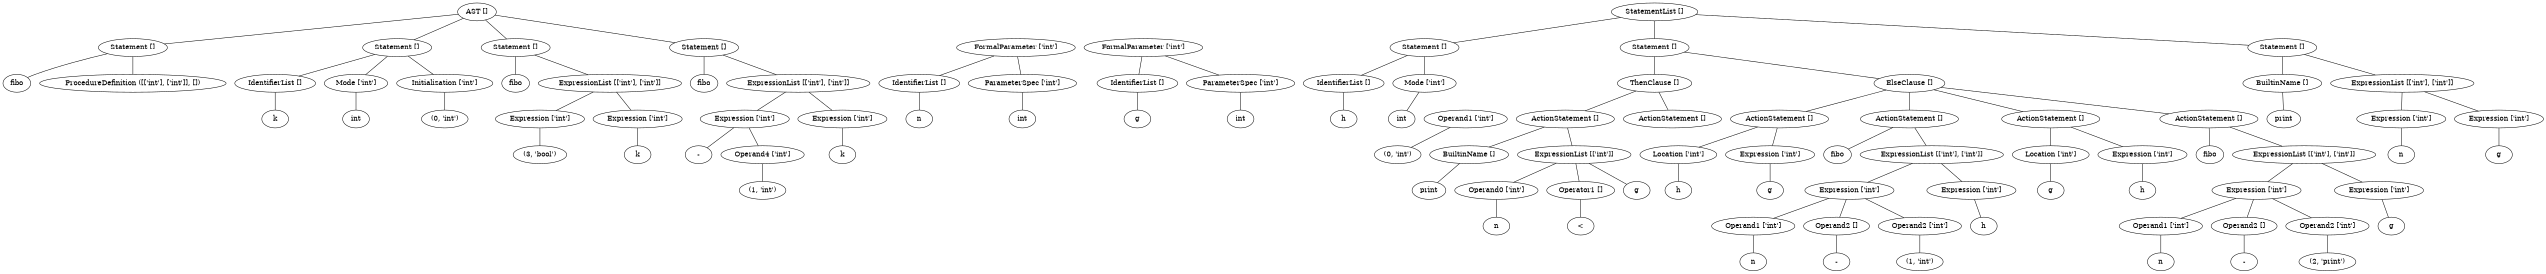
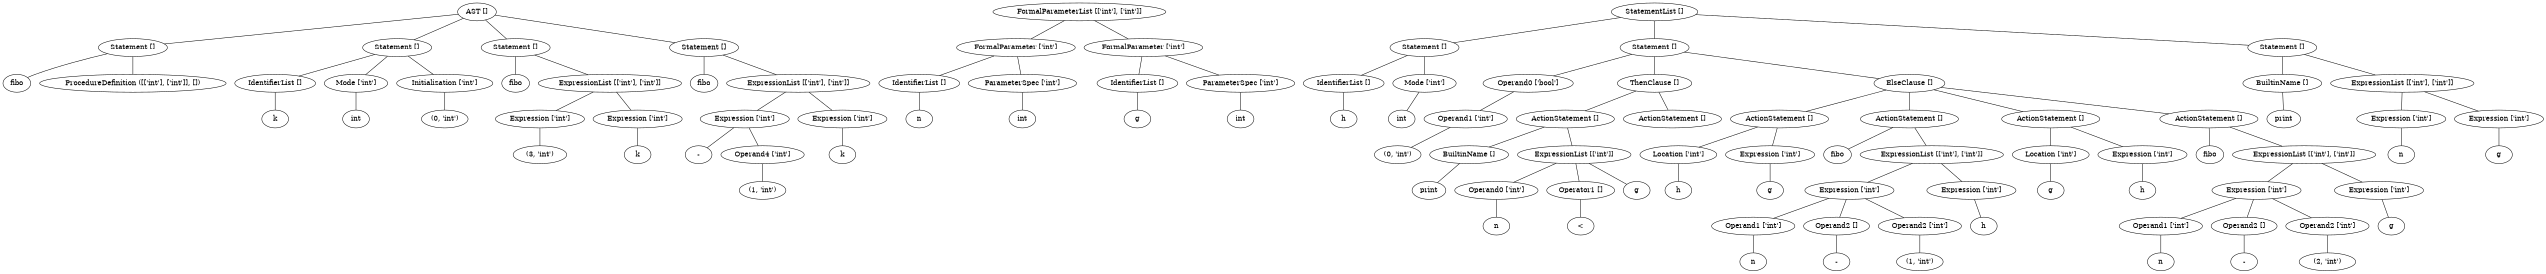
  graph {
    n1 [label="AST []"]
    n2 [label="Statement []"]
    n3 [label="Statement []"]
    n4 [label="Statement []"]
    n5 [label="Statement []"]
    n6 [label=fibo]
    n7 [label="ProcedureDefinition ([['int'], ['int']], [])"]
    n8 [label="IdentifierList []"]
    n9 [label="Mode ['int']"]
    n10 [label="Initialization ['int']"]
    n11 [label=fibo]
    n12 [label="ExpressionList [['int'], ['int']]"]
    n13 [label=fibo]
    n14 [label="ExpressionList [['int'], ['int']]"]
+   n15 [label="FormalParameterList [['int'], ['int']]"]
    n16 [label="FormalParameter ['int']"]
    n17 [label="FormalParameter ['int']"]
    n18 [label="StatementList []"]
    n19 [label="Statement []"]
    n20 [label="Statement []"]
    n21 [label="Statement []"]
    n22 [label="IdentifierList []"]
    n23 [label="ParameterSpec ['int']"]
    n24 [label="IdentifierList []"]
    n25 [label="ParameterSpec ['int']"]
    n26 [label=n]
    n27 [label=int]
    n28 [label=g]
    n29 [label=int]
    n30 [label="IdentifierList []"]
    n31 [label="Mode ['int']"]
+   n32 [label="Operand0 ['bool']"]
    n33 [label="ThenClause []"]
    n34 [label="ElseClause []"]
    n35 [label="BuiltinName []"]
    n36 [label="ExpressionList [['int'], ['int']]"]
    n37 [label=h]
    n38 [label=int]
    n39 [label="Operand1 ['int']"]
    n40 [label="ActionStatement []"]
    n41 [label="ActionStatement []"]
    n42 [label="ActionStatement []"]
    n43 [label="ActionStatement []"]
    n44 [label="ActionStatement []"]
    n45 [label="ActionStatement []"]
    n46 [label="Operand0 ['int']"]
    n47 [label=n]
    n48 [label="Operator1 []"]
    n49 [label="<"]
    n50 [label="(0, 'int')"]
    n51 [label="BuiltinName []"]
    n52 [label="ExpressionList [['int']]"]
    n53 [label=print]
    n54 [label=g]
    n55 [label="Location ['int']"]
    n56 [label="Expression ['int']"]
    n57 [label=fibo]
    n58 [label="ExpressionList [['int'], ['int']]"]
    n59 [label="Location ['int']"]
    n60 [label="Expression ['int']"]
    n61 [label=fibo]
    n62 [label="ExpressionList [['int'], ['int']]"]
    n63 [label=h]
    n64 [label=g]
    n65 [label="Expression ['int']"]
    n66 [label="Expression ['int']"]
    n67 [label="Operand1 ['int']"]
    n68 [label="Operand2 []"]
    n69 [label="Operand2 ['int']"]
    n70 [label=h]
    n71 [label=n]
    n72 [label="-"]
    n73 [label="(1, 'int')"]
    n74 [label=g]
    n75 [label=h]
    n76 [label="Expression ['int']"]
    n77 [label="Expression ['int']"]
    n78 [label="Operand1 ['int']"]
    n79 [label="Operand2 []"]
    n80 [label="Operand2 ['int']"]
    n81 [label=g]
    n82 [label=n]
    n83 [label="-"]
-   n84 [label="(2, 'print')"]
+   n84 [label="(2, 'int')"]
    n85 [label=print]
    n86 [label="Expression ['int']"]
    n87 [label="Expression ['int']"]
    n88 [label=n]
    n89 [label=g]
    n90 [label=k]
    n91 [label=int]
    n92 [label="(0, 'int')"]
    n93 [label="Expression ['int']"]
    n94 [label="Expression ['int']"]
-   n95 [label="(3, 'bool')"]
+   n95 [label="(3, 'int')"]
    n96 [label=k]
    n97 [label="Expression ['int']"]
    n98 [label="Expression ['int']"]
    n99 [label="-"]
    n100 [label="Operand4 ['int']"]
    n101 [label=k]
    n102 [label="(1, 'int')"]
    n1 -- n2
    n1 -- n3
    n1 -- n4
    n1 -- n5
    n2 -- n6
    n2 -- n7
    n3 -- n8
    n3 -- n9
    n3 -- n10
    n4 -- n11
    n4 -- n12
    n5 -- n13
    n5 -- n14
    n8 -- n90
    n9 -- n91
    n10 -- n92
    n12 -- n93
    n12 -- n94
    n14 -- n97
    n14 -- n98
+   n15 -- n16
+   n15 -- n17
    n16 -- n22
    n16 -- n23
    n17 -- n24
    n17 -- n25
    n18 -- n19
    n18 -- n20
    n18 -- n21
    n19 -- n30
    n19 -- n31
+   n20 -- n32
    n20 -- n33
    n20 -- n34
    n21 -- n35
    n21 -- n36
    n22 -- n26
    n23 -- n27
    n24 -- n28
    n25 -- n29
    n30 -- n37
    n31 -- n38
+   n32 -- n39
    n33 -- n40
    n33 -- n41
    n34 -- n42
    n34 -- n43
    n34 -- n44
    n34 -- n45
    n35 -- n85
    n36 -- n86
    n36 -- n87
    n39 -- n50
    n40 -- n51
    n40 -- n52
    n42 -- n55
    n42 -- n56
    n43 -- n57
    n43 -- n58
    n44 -- n59
    n44 -- n60
    n45 -- n61
    n45 -- n62
    n46 -- n47
    n48 -- n49
    n51 -- n53
    n52 -- n46
    n52 -- n48
    n52 -- n54
    n55 -- n63
    n56 -- n64
    n58 -- n65
    n58 -- n66
    n59 -- n74
    n60 -- n75
    n62 -- n76
    n62 -- n77
    n65 -- n67
    n65 -- n68
    n65 -- n69
    n66 -- n70
    n67 -- n71
    n68 -- n72
    n69 -- n73
    n76 -- n78
    n76 -- n79
    n76 -- n80
    n77 -- n81
    n78 -- n82
    n79 -- n83
    n80 -- n84
    n86 -- n88
    n87 -- n89
    n93 -- n95
    n94 -- n96
    n97 -- n99
    n97 -- n100
    n98 -- n101
    n100 -- n102
  }
